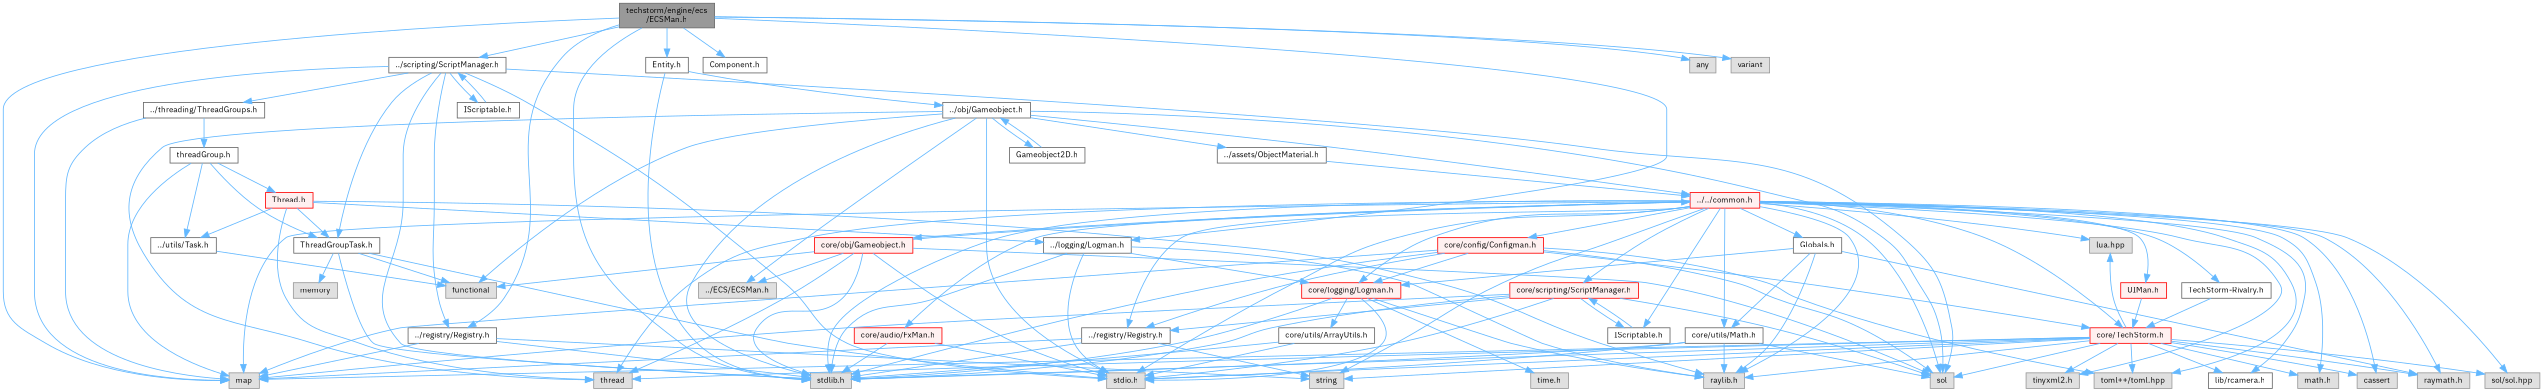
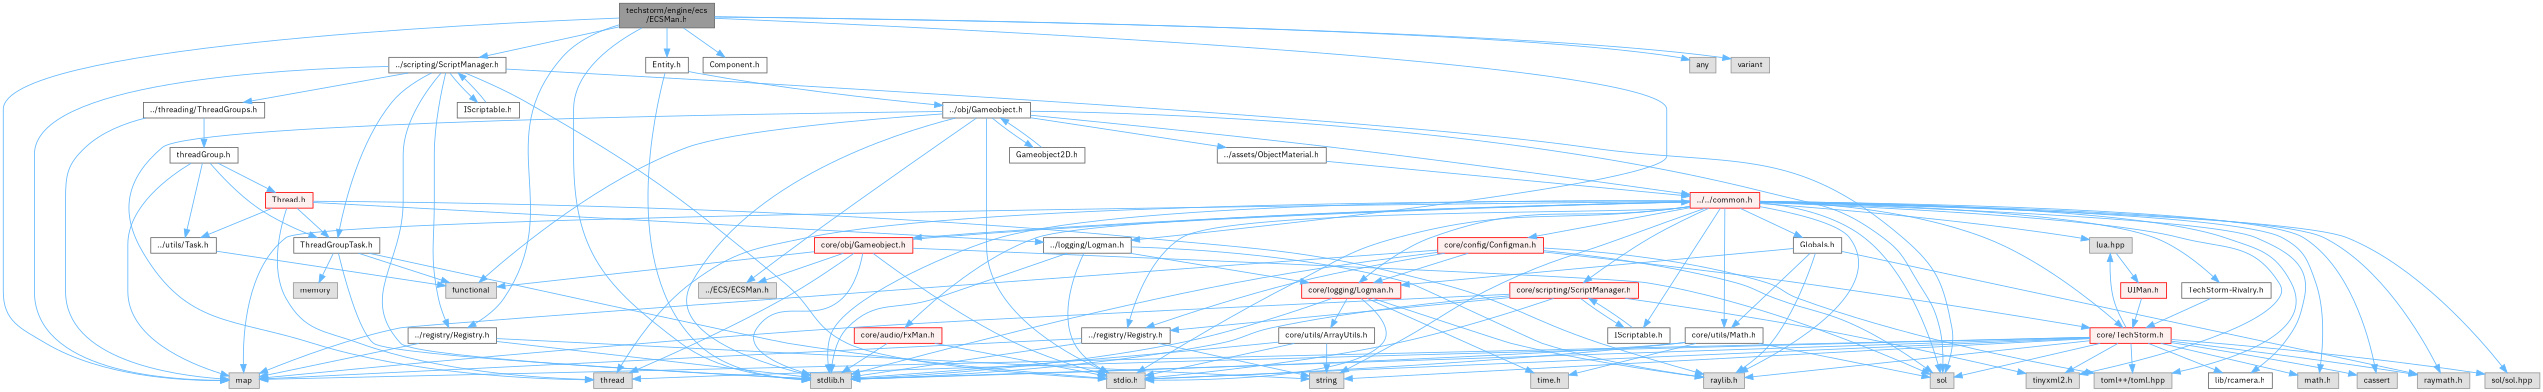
  digraph {
    fontname="IBM Plex Sans"
    node [color=grey40 fillcolor=white fontname="IBM Plex Sans" fontsize=10 shape=box style=filled]
    edge [color=steelblue1 fontname="IBM Plex Sans" fontsize=10 labelfontname=Helvetica labelfontsize=10 style=solid]
    n1 [color=gray40 fillcolor=grey60 fontcolor=black height=0.2 label="techstorm/engine/ecs\l/ECSMan.h" width=0.4]
    n2 [height=0.2 label="../scripting/ScriptManager.h" width=0.4]
    n3 [color=grey60 fillcolor="#E0E0E0" height=0.2 label="stdlib.h" width=0.4]
    n4 [color=grey60 fillcolor="#E0E0E0" height=0.2 label=map width=0.4]
    n5 [height=0.2 label="../registry/Registry.h" width=0.4]
    n6 [height=0.2 label="../logging/Logman.h" width=0.4]
    n7 [height=0.2 label="Component.h" width=0.4]
    n8 [height=0.2 label="Entity.h" width=0.4]
    n9 [color=grey60 fillcolor="#E0E0E0" height=0.2 label=any width=0.4]
    n10 [color=grey60 fillcolor="#E0E0E0" height=0.2 label=variant width=0.4]
    n11 [color=grey60 fillcolor="#E0E0E0" height=0.2 label="stdio.h" width=0.4]
    n12 [color=grey60 fillcolor="#E0E0E0" height=0.2 label=sol width=0.4]
    n13 [height=0.2 label="IScriptable.h" width=0.4]
    n14 [height=0.2 label="../threading/ThreadGroups.h" width=0.4]
    n15 [height=0.2 label="ThreadGroupTask.h" width=0.4]
    n16 [color=grey60 fillcolor="#E0E0E0" height=0.2 label=string width=0.4]
    n17 [color=grey60 fillcolor="#E0E0E0" height=0.2 label="raylib.h" width=0.4]
    n18 [color=red fillcolor="#FFF0F0" height=0.2 label="core/logging/Logman.h" width=0.4]
    n19 [height=0.2 label="../obj/Gameobject.h" width=0.4]
    n20 [height=0.2 label="threadGroup.h" width=0.4]
    n21 [color=grey60 fillcolor="#E0E0E0" height=0.2 label=functional width=0.4]
    n22 [color=grey60 fillcolor="#E0E0E0" height=0.2 label=memory width=0.4]
    n23 [color=red fillcolor="#FFF0F0" height=0.2 label="Thread.h" width=0.4]
    n24 [height=0.2 label="../utils/Task.h" width=0.4]
    n25 [color=grey60 fillcolor="#E0E0E0" height=0.2 label=thread width=0.4]
    n26 [color=grey60 fillcolor="#E0E0E0" height=0.2 label="time.h" width=0.4]
    n27 [color=red fillcolor="#FFF0F0" height=0.2 label="../../common.h" width=0.4]
    n28 [color=grey60 fillcolor="#E0E0E0" height=0.2 label="../ECS/ECSMan.h" width=0.4]
    n29 [height=0.2 label="Gameobject2D.h" width=0.4]
    n30 [height=0.2 label="../assets/ObjectMaterial.h" width=0.4]
    n31 [color=grey60 fillcolor="#E0E0E0" height=0.2 label="raymath.h" width=0.4]
    n32 [height=0.2 label="lib/rcamera.h" width=0.4]
    n33 [color=grey60 fillcolor="#E0E0E0" height=0.2 label="math.h" width=0.4]
    n34 [color=grey60 fillcolor="#E0E0E0" height=0.2 label=cassert width=0.4]
    n35 [color=grey60 fillcolor="#E0E0E0" height=0.2 label="lua.hpp" width=0.4]
    n36 [color=grey60 fillcolor="#E0E0E0" height=0.2 label="sol/sol.hpp" width=0.4]
    n37 [color=grey60 fillcolor="#E0E0E0" height=0.2 label="toml++/toml.hpp" width=0.4]
    n38 [color=grey60 fillcolor="#E0E0E0" height=0.2 label="tinyxml2.h" width=0.4]
    n39 [height=0.2 label="Globals.h" width=0.4]
    n40 [height=0.2 label="core/utils/Math.h" width=0.4]
    n41 [color=red fillcolor="#FFF0F0" height=0.2 label="core/TechStorm.h" width=0.4]
    n42 [color=red fillcolor="#FFF0F0" height=0.2 label="core/config/Configman.h" width=0.4]
    n43 [height=0.2 label="../registry/Registry.h" width=0.4]
    n44 [color=red fillcolor="#FFF0F0" height=0.2 label="core/obj/Gameobject.h" width=0.4]
    n45 [color=red fillcolor="#FFF0F0" height=0.2 label="core/scripting/ScriptManager.h" width=0.4]
    n46 [height=0.2 label="IScriptable.h" width=0.4]
    n47 [color=red fillcolor="#FFF0F0" height=0.2 label="core/audio/FxMan.h" width=0.4]
    n48 [color=red fillcolor="#FFF0F0" height=0.2 label="UIMan.h" width=0.4]
    n49 [height=0.2 label="TechStorm-Rivalry.h" width=0.4]
    n50 [height=0.2 label="core/utils/ArrayUtils.h" width=0.4]
    n1 -> n2
    n1 -> n3
    n1 -> n4
    n1 -> n5
    n1 -> n6
    n1 -> n7
    n1 -> n8
    n1 -> n9
    n1 -> n10
    n2 -> n3
    n2 -> n4
    n2 -> n5
    n2 -> n11
    n2 -> n12
    n2 -> n13
    n2 -> n14
    n2 -> n15
    n5 -> n3
    n5 -> n4
    n5 -> n16
    n6 -> n3
    n6 -> n11
    n6 -> n17
    n6 -> n18
    n8 -> n3
    n8 -> n19
    n13 -> n2
    n14 -> n4
    n14 -> n20
    n15 -> n3
    n15 -> n11
    n15 -> n21
    n15 -> n22
    n18 -> n3
    n18 -> n11
    n18 -> n17
    n18 -> n26
    n18 -> n50
    n19 -> n3
    n19 -> n11
    n19 -> n12
    n19 -> n21
    n19 -> n25
    n19 -> n27
    n19 -> n28
    n19 -> n29
    n19 -> n30
    n20 -> n4
    n20 -> n15
    n20 -> n23
    n20 -> n24
    n23 -> n6
    n23 -> n15
    n23 -> n17
    n23 -> n24
    n23 -> n25
    n24 -> n21
    n27 -> n3
    n27 -> n4
    n27 -> n11
    n27 -> n12
    n27 -> n16
    n27 -> n17
    n27 -> n18
    n27 -> n25
    n27 -> n31
    n27 -> n32
    n27 -> n33
    n27 -> n34
    n27 -> n35
    n27 -> n36
    n27 -> n37
    n27 -> n38
    n27 -> n39
    n27 -> n40
    n27 -> n41
    n27 -> n42
    n27 -> n43
    n27 -> n44
    n27 -> n45
    n27 -> n46
    n27 -> n47
-   n27 -> n48
+   n35 -> n48
    n27 -> n49
    n29 -> n19
    n30 -> n27
    n39 -> n17
    n39 -> n18
    n39 -> n31
    n39 -> n40
    n40 -> n3
    n40 -> n11
    n40 -> n12
-   n40 -> n17
+   n40 -> n26
    n41 -> n3
    n41 -> n4
    n41 -> n11
    n41 -> n12
    n41 -> n16
    n41 -> n17
    n41 -> n25
    n41 -> n31
    n41 -> n32
    n41 -> n33
    n41 -> n34
    n41 -> n35
    n41 -> n36
    n41 -> n37
    n41 -> n38
    n42 -> n3
    n42 -> n4
    n42 -> n12
    n42 -> n18
    n42 -> n37
    n42 -> n41
    n42 -> n43
    n43 -> n3
    n43 -> n4
    n43 -> n16
    n44 -> n3
    n44 -> n11
    n44 -> n12
    n44 -> n21
    n44 -> n25
    n44 -> n27
    n44 -> n28
    n45 -> n3
    n45 -> n4
    n45 -> n11
-   n45 -> n12
+   n45 -> n38
    n45 -> n43
    n45 -> n46
    n46 -> n45
    n47 -> n3
    n47 -> n11
    n48 -> n41
    n49 -> n41
    n50 -> n3
    n50 -> n11
+   n50 -> n16
  }
